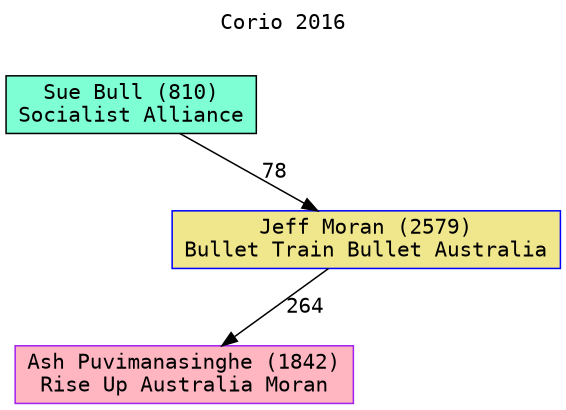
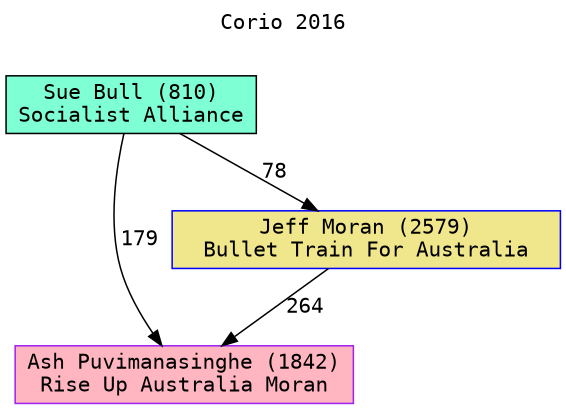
  digraph {
    fontname="DejaVu Sans Mono"
    label="Corio 2016"
    labelloc=t
    mclimit=2
    node [fontname="DejaVu Sans Mono" shape=box style=filled]
    edge [fontname="DejaVu Sans Mono"]
    n1 [color=purple fillcolor=lightpink label="Ash Puvimanasinghe (1842)\nRise Up Australia Moran"]
-   n2 [color=blue fillcolor=khaki label="Jeff Moran (2579)\nBullet Train Bullet Australia"]
+   n2 [color=blue fillcolor=khaki label="Jeff Moran (2579)\nBullet Train For Australia"]
    n3 [color=black fillcolor=aquamarine label="Sue Bull (810)\nSocialist Alliance"]
    n2 -> n1 [label=264]
+   n3 -> n1 [label=179]
    n3 -> n2 [label=78]
  }
